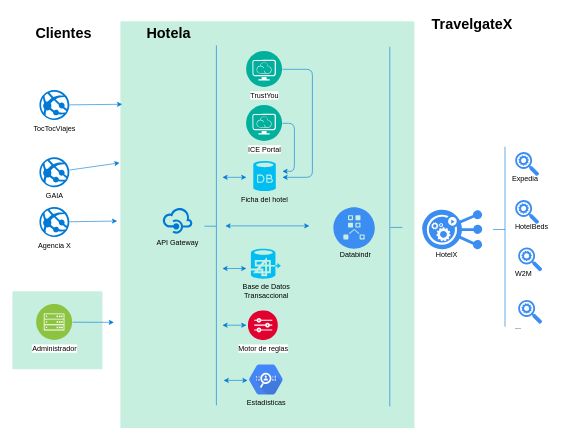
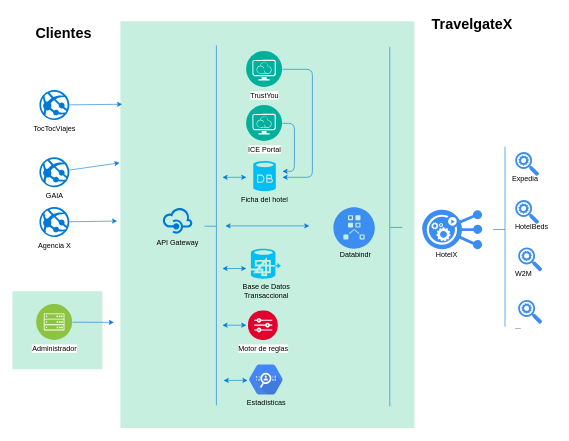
  <mxCell id="0" />
  <mxCell id="1" parent="0" />
  <mxCell id="2" value="" style="points=[[0,0,0],[0.25,0,0],[0.5,0,0],[0.75,0,0],[1,0,0],[1,0.25,0],[1,0.5,0],[1,0.75,0],[1,1,0],[0.75,1,0],[0.5,1,0],[0.25,1,0],[0,1,0],[0,0.75,0],[0,0.5,0],[0,0.25,0]];rounded=1;absoluteArcSize=1;arcSize=2;html=1;strokeColor=none;gradientColor=none;shadow=0;dashed=0;fontSize=12;fontColor=#9E9E9E;align=left;verticalAlign=top;spacing=10;spacingTop=-4;fillColor=#C7EFDF;" parent="1" vertex="1"><mxGeometry x="20" y="485" width="150" height="130" as="geometry" /></mxCell>
  <mxCell id="3" value="" style="points=[[0,0,0],[0.25,0,0],[0.5,0,0],[0.75,0,0],[1,0,0],[1,0.25,0],[1,0.5,0],[1,0.75,0],[1,1,0],[0.75,1,0],[0.5,1,0],[0.25,1,0],[0,1,0],[0,0.75,0],[0,0.5,0],[0,0.25,0]];rounded=1;absoluteArcSize=1;arcSize=2;html=1;strokeColor=none;gradientColor=none;shadow=0;dashed=0;fontSize=12;fontColor=#9E9E9E;align=left;verticalAlign=top;spacing=10;spacingTop=-4;fillColor=#C7EFDF;" parent="1" vertex="1"><mxGeometry x="200" y="35" width="490" height="678" as="geometry" /></mxCell>
  <mxCell id="4" style="edgeStyle=none;orthogonalLoop=1;jettySize=auto;html=1;strokeColor=#0079D6;entryX=0.006;entryY=0.204;entryDx=0;entryDy=0;entryPerimeter=0;" parent="1" source="5" target="3" edge="1"><mxGeometry relative="1" as="geometry"><mxPoint x="190" y="174.5" as="targetPoint" /></mxGeometry></mxCell>
  <mxCell id="5" value="TocTocViajes&lt;br&gt;&lt;br&gt;" style="shadow=0;dashed=0;html=1;strokeColor=none;fillColor=#0079D6;labelPosition=center;verticalLabelPosition=bottom;verticalAlign=top;align=center;shape=mxgraph.azure.azure_website;" parent="1" vertex="1"><mxGeometry x="65" y="149.5" width="50" height="50" as="geometry" /></mxCell>
  <mxCell id="6" style="edgeStyle=none;orthogonalLoop=1;jettySize=auto;html=1;entryX=-0.011;entryY=0.491;entryDx=0;entryDy=0;entryPerimeter=0;strokeColor=#0079D6;" parent="1" source="7" target="3" edge="1"><mxGeometry relative="1" as="geometry" /></mxCell>
  <mxCell id="7" value="Agencia X&lt;br&gt;" style="shadow=0;dashed=0;html=1;strokeColor=none;fillColor=#0079D6;labelPosition=center;verticalLabelPosition=bottom;verticalAlign=top;align=center;shape=mxgraph.azure.azure_website;" parent="1" vertex="1"><mxGeometry x="65" y="344.5" width="50" height="50" as="geometry" /></mxCell>
  <mxCell id="8" style="edgeStyle=none;orthogonalLoop=1;jettySize=auto;html=1;entryX=-0.022;entryY=0.74;entryDx=0;entryDy=0;entryPerimeter=0;strokeColor=#0079D6;" parent="1" source="9" target="3" edge="1"><mxGeometry relative="1" as="geometry" /></mxCell>
  <mxCell id="9" value="Administrador&lt;br&gt;" style="aspect=fixed;perimeter=ellipsePerimeter;html=1;align=center;shadow=0;dashed=0;image;image=img/lib/ibm/infrastructure/mobile_backend.svg;" parent="1" vertex="1"><mxGeometry x="60" y="506.5" width="60" height="60" as="geometry" /></mxCell>
  <mxCell id="10" style="edgeStyle=none;orthogonalLoop=1;jettySize=auto;html=1;entryX=-0.003;entryY=0.348;entryDx=0;entryDy=0;entryPerimeter=0;strokeColor=#0079D6;" parent="1" source="11" target="3" edge="1"><mxGeometry relative="1" as="geometry" /></mxCell>
  <mxCell id="11" value="GAIA&lt;br&gt;" style="shadow=0;dashed=0;html=1;strokeColor=none;fillColor=#0079D6;labelPosition=center;verticalLabelPosition=bottom;verticalAlign=top;align=center;shape=mxgraph.azure.azure_website;" parent="1" vertex="1"><mxGeometry x="65" y="261.5" width="50" height="50" as="geometry" /></mxCell>
- <mxCell id="12" value="Hotela" style="text;strokeColor=none;fillColor=none;html=1;fontSize=24;fontStyle=1;verticalAlign=middle;align=center;" parent="1" vertex="1"><mxGeometry x="230" y="35" width="100" height="40" as="geometry" /></mxCell>
  <mxCell id="13" style="edgeStyle=none;orthogonalLoop=1;jettySize=auto;html=1;strokeColor=#0079D6;border=5;" parent="1" source="14" edge="1"><mxGeometry relative="1" as="geometry"><mxPoint x="470" y="295" as="targetPoint" /><Array as="points"><mxPoint x="520" y="115" /><mxPoint x="520" y="295" /></Array></mxGeometry></mxCell>
  <mxCell id="14" value="TrustYou" style="aspect=fixed;perimeter=ellipsePerimeter;html=1;align=center;shadow=0;dashed=0;image;image=img/lib/ibm/management/provider_cloud_portal_service.svg;" parent="1" vertex="1"><mxGeometry x="410" y="85" width="60" height="60" as="geometry" /></mxCell>
  <mxCell id="15" style="edgeStyle=orthogonalEdgeStyle;orthogonalLoop=1;jettySize=auto;html=1;strokeColor=#0079D6;" parent="1" source="41" edge="1"><mxGeometry relative="1" as="geometry"><mxPoint x="470" y="285" as="targetPoint" /><Array as="points"><mxPoint x="490" y="205" /></Array></mxGeometry></mxCell>
  <mxCell id="16" value="Base de Datos&lt;br&gt;Transaccional" style="verticalLabelPosition=bottom;html=1;verticalAlign=top;align=center;strokeColor=none;fillColor=#00BEF2;shape=mxgraph.azure.hdinsight;" parent="1" vertex="1"><mxGeometry x="417.5" y="414" width="50" height="50" as="geometry" /></mxCell>
  <mxCell id="17" value="Ficha del hotel" style="verticalLabelPosition=bottom;html=1;verticalAlign=top;align=center;strokeColor=none;fillColor=#00BEF2;shape=mxgraph.azure.database;" parent="1" vertex="1"><mxGeometry x="421.5" y="268" width="37.5" height="50" as="geometry" /></mxCell>
  <mxCell id="18" value="Motor de reglas" style="aspect=fixed;perimeter=ellipsePerimeter;html=1;align=center;shadow=0;dashed=0;image;image=img/lib/ibm/vpc/SecurityGroupRules.svg;" parent="1" vertex="1"><mxGeometry x="413" y="517" width="50" height="50" as="geometry" /></mxCell>
  <mxCell id="19" value="Clientes" style="text;strokeColor=none;fillColor=none;html=1;fontSize=24;fontStyle=1;verticalAlign=middle;align=center;" parent="1" vertex="1"><mxGeometry x="55" y="35" width="100" height="40" as="geometry" /></mxCell>
  <mxCell id="20" value="Estadísticas" style="shape=mxgraph.gcp.identity_and_security.cloud_data_loss_prevention_api;html=1;fillColor=#4387FD;gradientColor=#4683EA;strokeColor=none;verticalLabelPosition=bottom;verticalAlign=top;align=center;" parent="1" vertex="1"><mxGeometry x="414.5" y="607" width="56" height="50" as="geometry" /></mxCell>
  <mxCell id="21" value="API Gateway" style="shadow=0;dashed=0;html=1;strokeColor=none;labelPosition=center;verticalLabelPosition=bottom;verticalAlign=top;align=center;shape=mxgraph.mscae.cloud.api_management;fillColor=#0079D6;" parent="1" vertex="1"><mxGeometry x="270" y="344.5" width="50" height="45" as="geometry" /></mxCell>
  <mxCell id="22" value="" style="endArrow=none;html=1;strokeColor=#0079D6;" parent="1" edge="1"><mxGeometry width="50" height="50" relative="1" as="geometry"><mxPoint x="360" y="675" as="sourcePoint" /><mxPoint x="360" y="75" as="targetPoint" /></mxGeometry></mxCell>
  <mxCell id="23" value="" style="endArrow=classic;startArrow=classic;html=1;strokeColor=#0079D6;" parent="1" edge="1"><mxGeometry width="50" height="50" relative="1" as="geometry"><mxPoint x="370" y="295" as="sourcePoint" /><mxPoint x="410" y="295" as="targetPoint" /></mxGeometry></mxCell>
  <mxCell id="24" value="" style="endArrow=none;html=1;strokeColor=#0079D6;" parent="1" edge="1"><mxGeometry width="50" height="50" relative="1" as="geometry"><mxPoint x="340" y="376.5" as="sourcePoint" /><mxPoint x="360" y="376.5" as="targetPoint" /></mxGeometry></mxCell>
  <mxCell id="25" value="" style="endArrow=classic;startArrow=classic;html=1;strokeColor=#0079D6;" parent="1" edge="1"><mxGeometry width="50" height="50" relative="1" as="geometry"><mxPoint x="370" y="447" as="sourcePoint" /><mxPoint x="410" y="447" as="targetPoint" /></mxGeometry></mxCell>
  <mxCell id="26" value="" style="endArrow=classic;startArrow=classic;html=1;strokeColor=#0079D6;" parent="1" edge="1"><mxGeometry width="50" height="50" relative="1" as="geometry"><mxPoint x="370" y="541.5" as="sourcePoint" /><mxPoint x="410" y="541.5" as="targetPoint" /></mxGeometry></mxCell>
  <mxCell id="27" value="" style="html=1;aspect=fixed;strokeColor=none;shadow=0;align=center;verticalAlign=top;fillColor=#3B8DF1;shape=mxgraph.gcp2.replication_controller_3" parent="1" vertex="1"><mxGeometry x="703" y="349" width="100" height="66" as="geometry" /></mxCell>
  <mxCell id="28" value="" style="endArrow=none;html=1;strokeColor=#0079D6;" parent="1" edge="1"><mxGeometry width="50" height="50" relative="1" as="geometry"><mxPoint x="649" y="677" as="sourcePoint" /><mxPoint x="649" y="77.5" as="targetPoint" /></mxGeometry></mxCell>
  <mxCell id="29" value="" style="endArrow=none;html=1;strokeColor=#0079D6;" parent="1" edge="1"><mxGeometry width="50" height="50" relative="1" as="geometry"><mxPoint x="650" y="378.5" as="sourcePoint" /><mxPoint x="670" y="378.5" as="targetPoint" /></mxGeometry></mxCell>
  <mxCell id="30" value="TravelgateX" style="text;strokeColor=none;fillColor=none;html=1;fontSize=24;fontStyle=1;verticalAlign=middle;align=center;" parent="1" vertex="1"><mxGeometry x="736" y="20" width="100" height="40" as="geometry" /></mxCell>
  <mxCell id="31" value="" style="html=1;aspect=fixed;strokeColor=none;shadow=0;align=center;verticalAlign=top;fillColor=#3B8DF1;shape=mxgraph.gcp2.search_api" parent="1" vertex="1"><mxGeometry x="858" y="253" width="40" height="40" as="geometry" /></mxCell>
  <mxCell id="32" value="Expedia" style="text;html=1;resizable=0;points=[];autosize=1;align=left;verticalAlign=top;spacingTop=-4;" parent="1" vertex="1"><mxGeometry x="851" y="287" width="60" height="20" as="geometry" /></mxCell>
  <mxCell id="33" value="" style="html=1;aspect=fixed;strokeColor=none;shadow=0;align=center;verticalAlign=top;fillColor=#3B8DF1;shape=mxgraph.gcp2.search_api" parent="1" vertex="1"><mxGeometry x="858" y="333" width="40" height="40" as="geometry" /></mxCell>
  <mxCell id="34" value="HotelBeds&lt;br&gt;" style="text;html=1;resizable=0;points=[];autosize=1;align=left;verticalAlign=top;spacingTop=-4;" parent="1" vertex="1"><mxGeometry x="856" y="367" width="70" height="20" as="geometry" /></mxCell>
  <mxCell id="35" value="" style="html=1;aspect=fixed;strokeColor=none;shadow=0;align=center;verticalAlign=top;fillColor=#3B8DF1;shape=mxgraph.gcp2.search_api" parent="1" vertex="1"><mxGeometry x="863" y="412" width="40" height="40" as="geometry" /></mxCell>
  <mxCell id="36" value="W2M" style="text;html=1;resizable=0;points=[];autosize=1;align=left;verticalAlign=top;spacingTop=-4;" parent="1" vertex="1"><mxGeometry x="856" y="446" width="40" height="20" as="geometry" /></mxCell>
  <mxCell id="37" value="" style="html=1;aspect=fixed;strokeColor=none;shadow=0;align=center;verticalAlign=top;fillColor=#3B8DF1;shape=mxgraph.gcp2.search_api" parent="1" vertex="1"><mxGeometry x="863" y="499.5" width="40" height="40" as="geometry" /></mxCell>
  <mxCell id="38" value="..." style="text;html=1;resizable=0;points=[];autosize=1;align=left;verticalAlign=top;spacingTop=-4;" parent="1" vertex="1"><mxGeometry x="856" y="533.5" width="30" height="20" as="geometry" /></mxCell>
  <mxCell id="39" value="" style="endArrow=none;html=1;strokeColor=#0079D6;" parent="1" edge="1"><mxGeometry width="50" height="50" relative="1" as="geometry"><mxPoint x="841" y="544" as="sourcePoint" /><mxPoint x="841" y="244" as="targetPoint" /></mxGeometry></mxCell>
  <mxCell id="40" value="" style="endArrow=none;html=1;strokeColor=#0079D6;" parent="1" edge="1"><mxGeometry width="50" height="50" relative="1" as="geometry"><mxPoint x="821" y="382" as="sourcePoint" /><mxPoint x="841" y="382" as="targetPoint" /></mxGeometry></mxCell>
  <mxCell id="41" value="ICE Portal" style="aspect=fixed;perimeter=ellipsePerimeter;html=1;align=center;shadow=0;dashed=0;image;image=img/lib/ibm/management/provider_cloud_portal_service.svg;" parent="1" vertex="1"><mxGeometry x="410" y="175" width="60" height="60" as="geometry" /></mxCell>
  <mxCell id="42" value="" style="endArrow=classic;startArrow=classic;html=1;strokeColor=#0079D6;" parent="1" edge="1"><mxGeometry width="50" height="50" relative="1" as="geometry"><mxPoint x="372" y="633.5" as="sourcePoint" /><mxPoint x="412" y="633.5" as="targetPoint" /></mxGeometry></mxCell>
  <mxCell id="43" value="" style="endArrow=classic;startArrow=classic;html=1;strokeColor=#0079D6;" parent="1" edge="1"><mxGeometry width="50" height="50" relative="1" as="geometry"><mxPoint x="375" y="376" as="sourcePoint" /><mxPoint x="515" y="376" as="targetPoint" /></mxGeometry></mxCell>
  <mxCell id="44" value="HotelX" style="text;html=1;resizable=0;points=[];autosize=1;align=left;verticalAlign=top;spacingTop=-4;" parent="1" vertex="1"><mxGeometry x="724" y="414" width="50" height="20" as="geometry" /></mxCell>
  <mxCell id="45" value="" style="html=1;aspect=fixed;strokeColor=none;shadow=0;align=center;verticalAlign=top;fillColor=#3B8DF1;shape=mxgraph.gcp2.admin_connected" parent="1" vertex="1"><mxGeometry x="555" y="345" width="69" height="69" as="geometry" /></mxCell>
  <mxCell id="46" value="Databindr" style="text;html=1;resizable=0;points=[];autosize=1;align=left;verticalAlign=top;spacingTop=-4;" parent="1" vertex="1"><mxGeometry x="564" y="414" width="70" height="20" as="geometry" /></mxCell>
